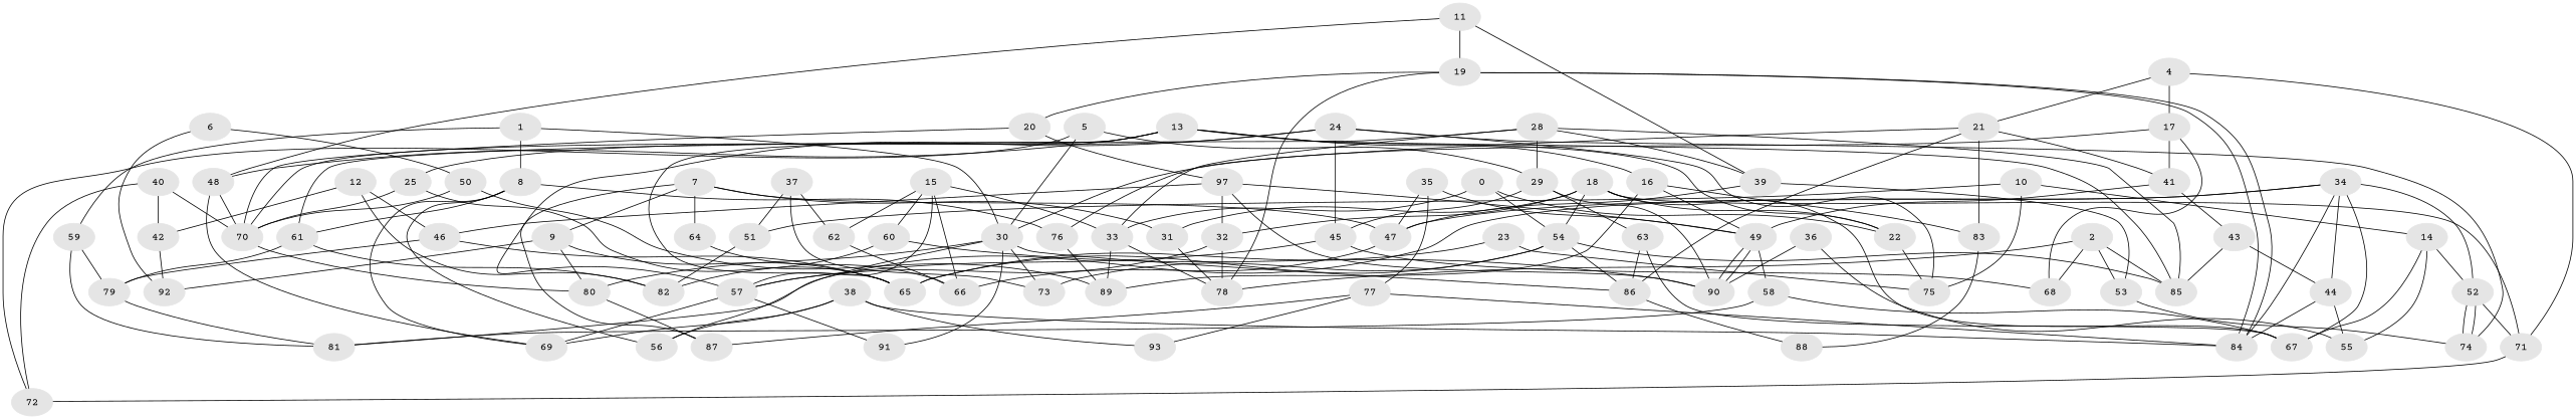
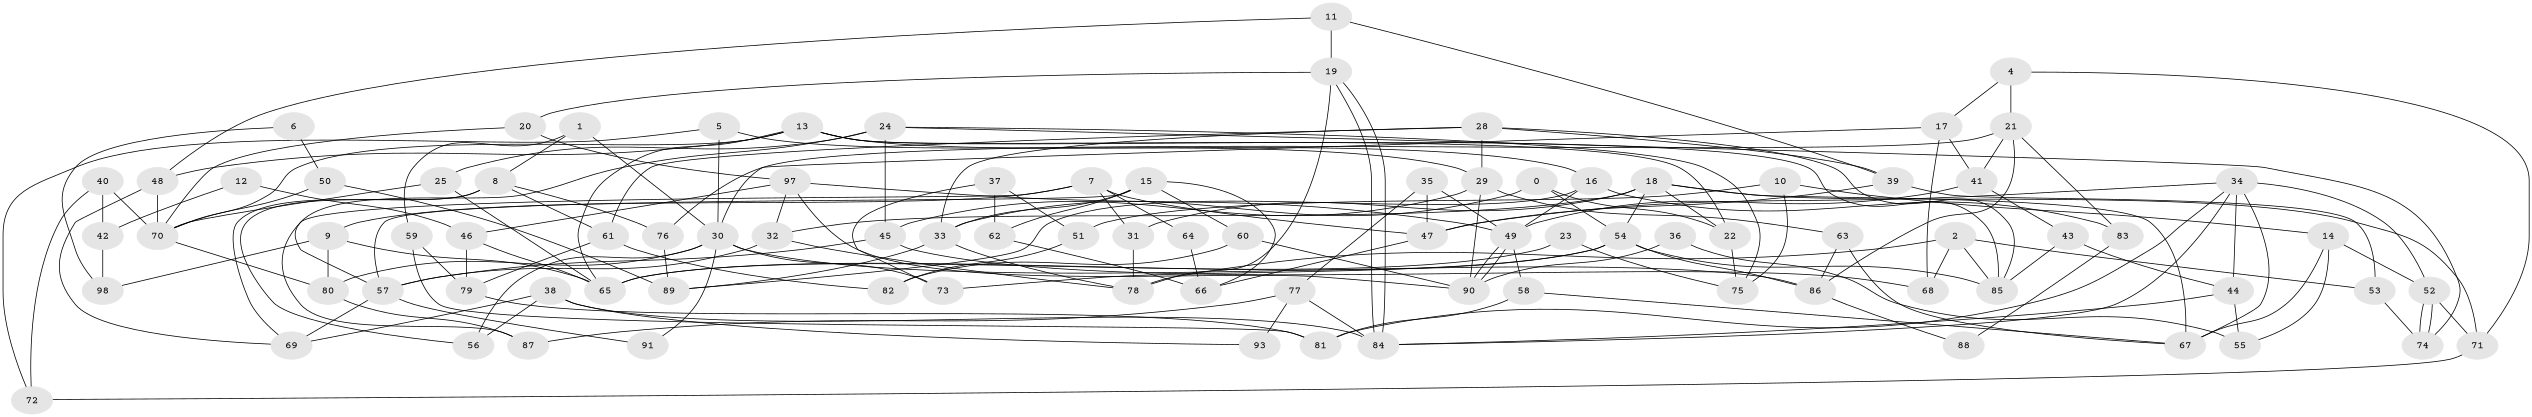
  graph {
    fontname="Courier Prime"
    node [color=gray90 fontname="Courier Prime" style=filled]
    edge [fontname="Courier Prime"]
    1
    8
    30
    59
    4
    17
    21
    71
    56
    61
    69
    76
    80
    86
    73
    91
    81
    79
    2
    53
    68
    78
    85
    74
    n25 [label=0]
    22
    33
    54
    75
    89
    65
    41
    83
    72
    5
    29
    45
    90
    63
    6
    50
-   92
+   92 [label=98]
    70
    7
    9
    31
    47
    64
    87
    66
    82
    10
    14
    51
    52
    55
    67
    11
    19
    39
    48
    20
    84
    12
    42
    46
    13
    16
    49
    15
    57
    60
    62
    58
    88
    43
    18
    32
    n79 [label=97]
    23
    24
    25
    28
    34
    44
    35
    77
    93
    36
    37
    38
    40
    1 -- 8
    1 -- 30
    1 -- 59
    8 -- 56
    8 -- 61
    8 -- 69
    8 -- 76
    30 -- 56
    30 -- 80
    30 -- 86
    30 -- 73
    30 -- 91
    59 -- 81
    59 -- 79
    4 -- 17
    4 -- 21
    4 -- 71
    17 -- 30
    17 -- 68
    17 -- 41
    21 -- 76
    21 -- 86
    21 -- 41
    21 -- 83
    71 -- 72
    61 -- 79
    61 -- 82
    76 -- 89
    80 -- 87
    86 -- 88
    79 -- 81
    2 -- 53
    2 -- 68
    2 -- 78
    2 -- 85
    53 -- 74
    n25 -- 22
    n25 -- 33
    n25 -- 54
    22 -- 75
    33 -- 78
    33 -- 89
    54 -- 86
    54 -- 73
    54 -- 85
    54 -- 65
    41 -- 49
    41 -- 43
    83 -- 88
    5 -- 30
    5 -- 72
    5 -- 29
    29 -- 45
    29 -- 90
    29 -- 63
    45 -- 68
    45 -- 57
    63 -- 86
    63 -- 67
    6 -- 50
    6 -- 92
    50 -- 89
    50 -- 70
    70 -- 80
    7 -- 9
    7 -- 31
    7 -- 47
    7 -- 64
    7 -- 87
    9 -- 80
    9 -- 65
    9 -- 92
    31 -- 78
    47 -- 66
    64 -- 66
    10 -- 75
    10 -- 14
    10 -- 51
    14 -- 52
    14 -- 55
    14 -- 67
    51 -- 82
    52 -- 71
    52 -- 74
    52 -- 74
    11 -- 19
    11 -- 39
    11 -- 48
    19 -- 78
    19 -- 20
    19 -- 84
    19 -- 84
    39 -- 53
    39 -- 47
    48 -- 69
    48 -- 70
    20 -- 70
    20 -- n79
-   12 -- 82
    12 -- 42
    12 -- 46
    42 -- 92
    46 -- 79
    46 -- 65
    13 -- 85
    13 -- 22
    13 -- 65
    13 -- 70
    13 -- 48
    13 -- 16
    16 -- 89
    16 -- 83
    16 -- 49
    49 -- 90
    49 -- 90
    49 -- 58
    15 -- 33
    15 -- 66
    15 -- 57
    15 -- 60
    15 -- 62
    57 -- 69
    57 -- 91
    60 -- 90
    60 -- 82
    62 -- 66
    58 -- 81
    58 -- 67
    43 -- 85
    43 -- 44
    18 -- 71
    18 -- 22
    18 -- 54
    18 -- 31
    18 -- 67
    18 -- 32
    32 -- 78
    32 -- 57
    n79 -- 90
    n79 -- 46
    n79 -- 49
    n79 -- 32
    23 -- 75
    23 -- 65
    24 -- 74
    24 -- 75
    24 -- 45
    24 -- 57
    24 -- 25
    25 -- 65
    25 -- 70
    28 -- 61
    28 -- 85
    28 -- 33
    28 -- 29
    28 -- 39
    34 -- 81
    34 -- 47
    34 -- 52
    34 -- 67
    34 -- 84
    34 -- 44
    44 -- 55
    44 -- 84
    35 -- 47
    35 -- 49
    35 -- 77
    77 -- 87
    77 -- 84
    77 -- 93
    36 -- 90
    36 -- 55
    37 -- 73
    37 -- 51
    37 -- 62
    38 -- 56
    38 -- 69
    38 -- 84
    38 -- 93
    40 -- 72
    40 -- 70
    40 -- 42
  }
